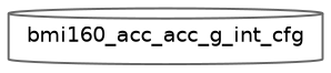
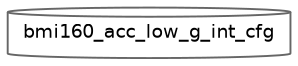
  digraph {
    rankdir=LR
-   n1 [color=gray40 fillcolor=white fontname=Helvetica fontsize=10 height=0.2 label=bmi160_acc_acc_g_int_cfg shape=cylinder style=filled width=0.4]
+   n1 [color=gray40 fillcolor=white fontname=Helvetica fontsize=10 height=0.2 label=bmi160_acc_low_g_int_cfg shape=cylinder style=filled width=0.4]
  }
